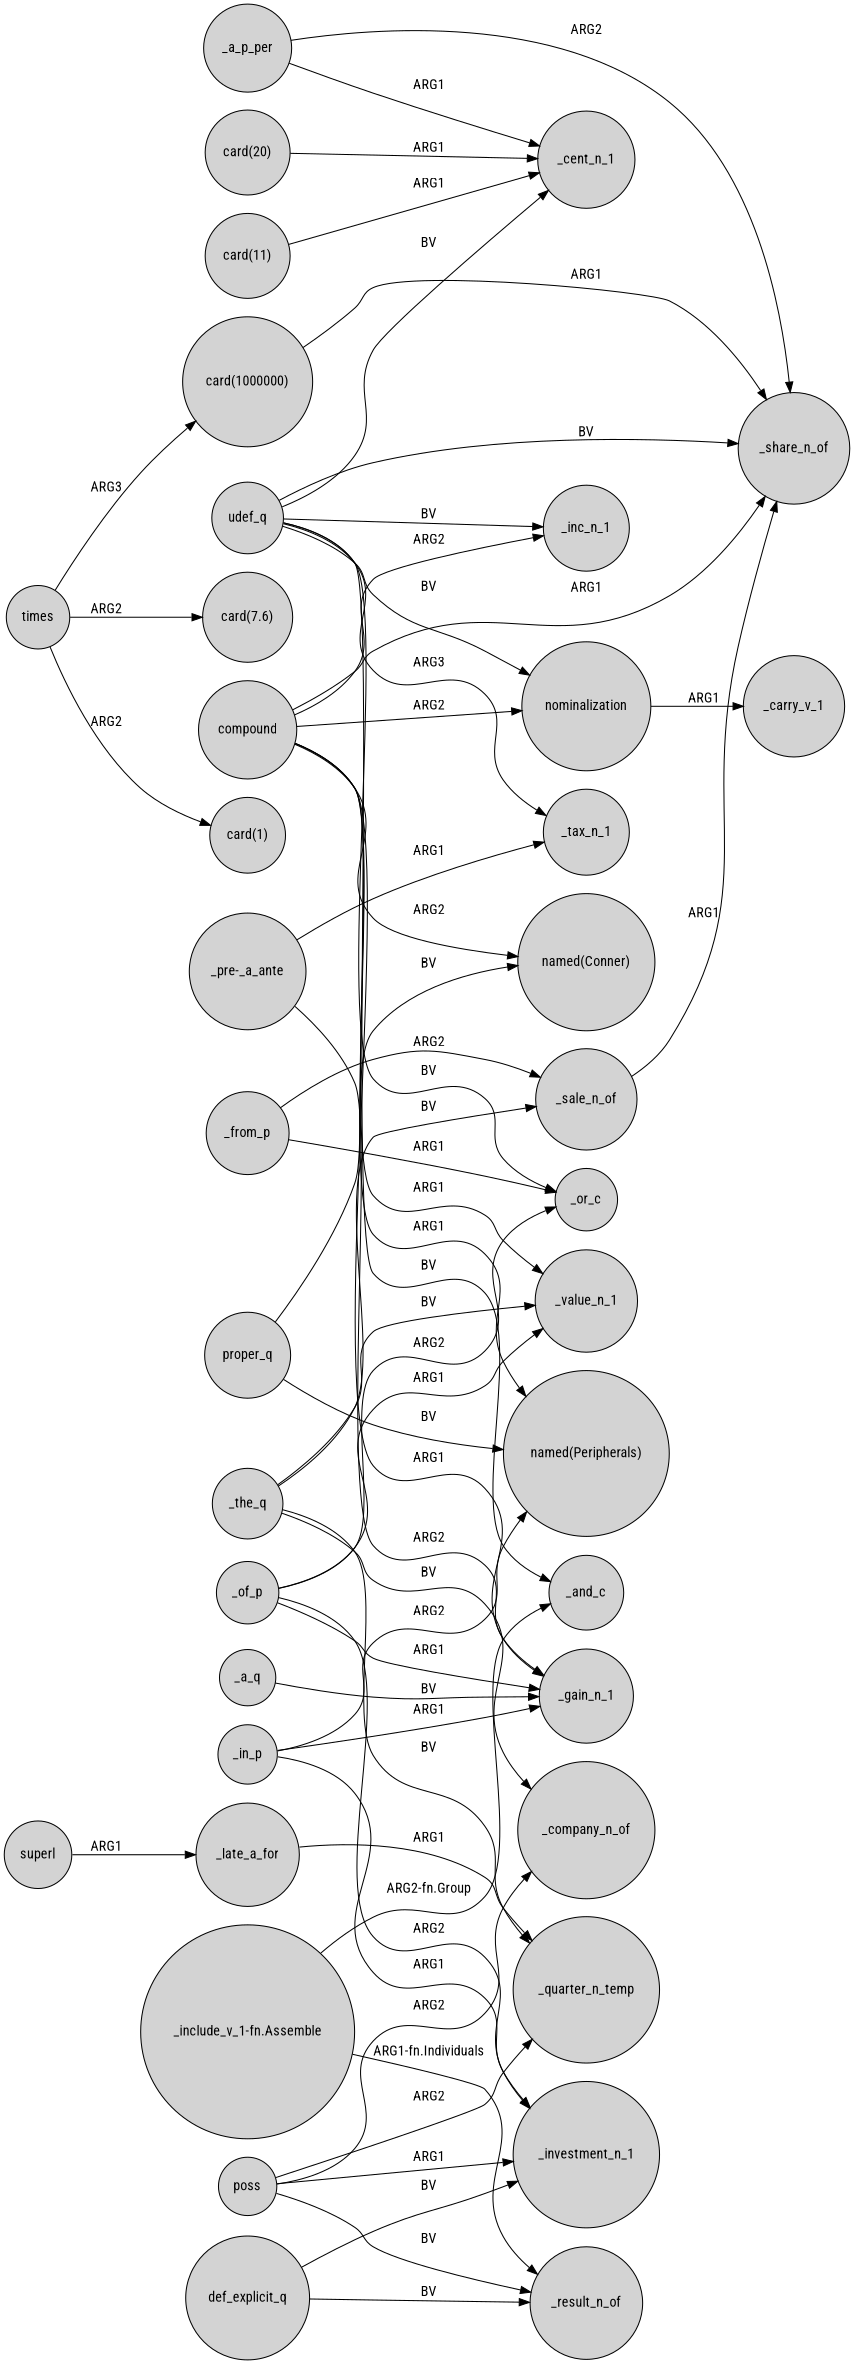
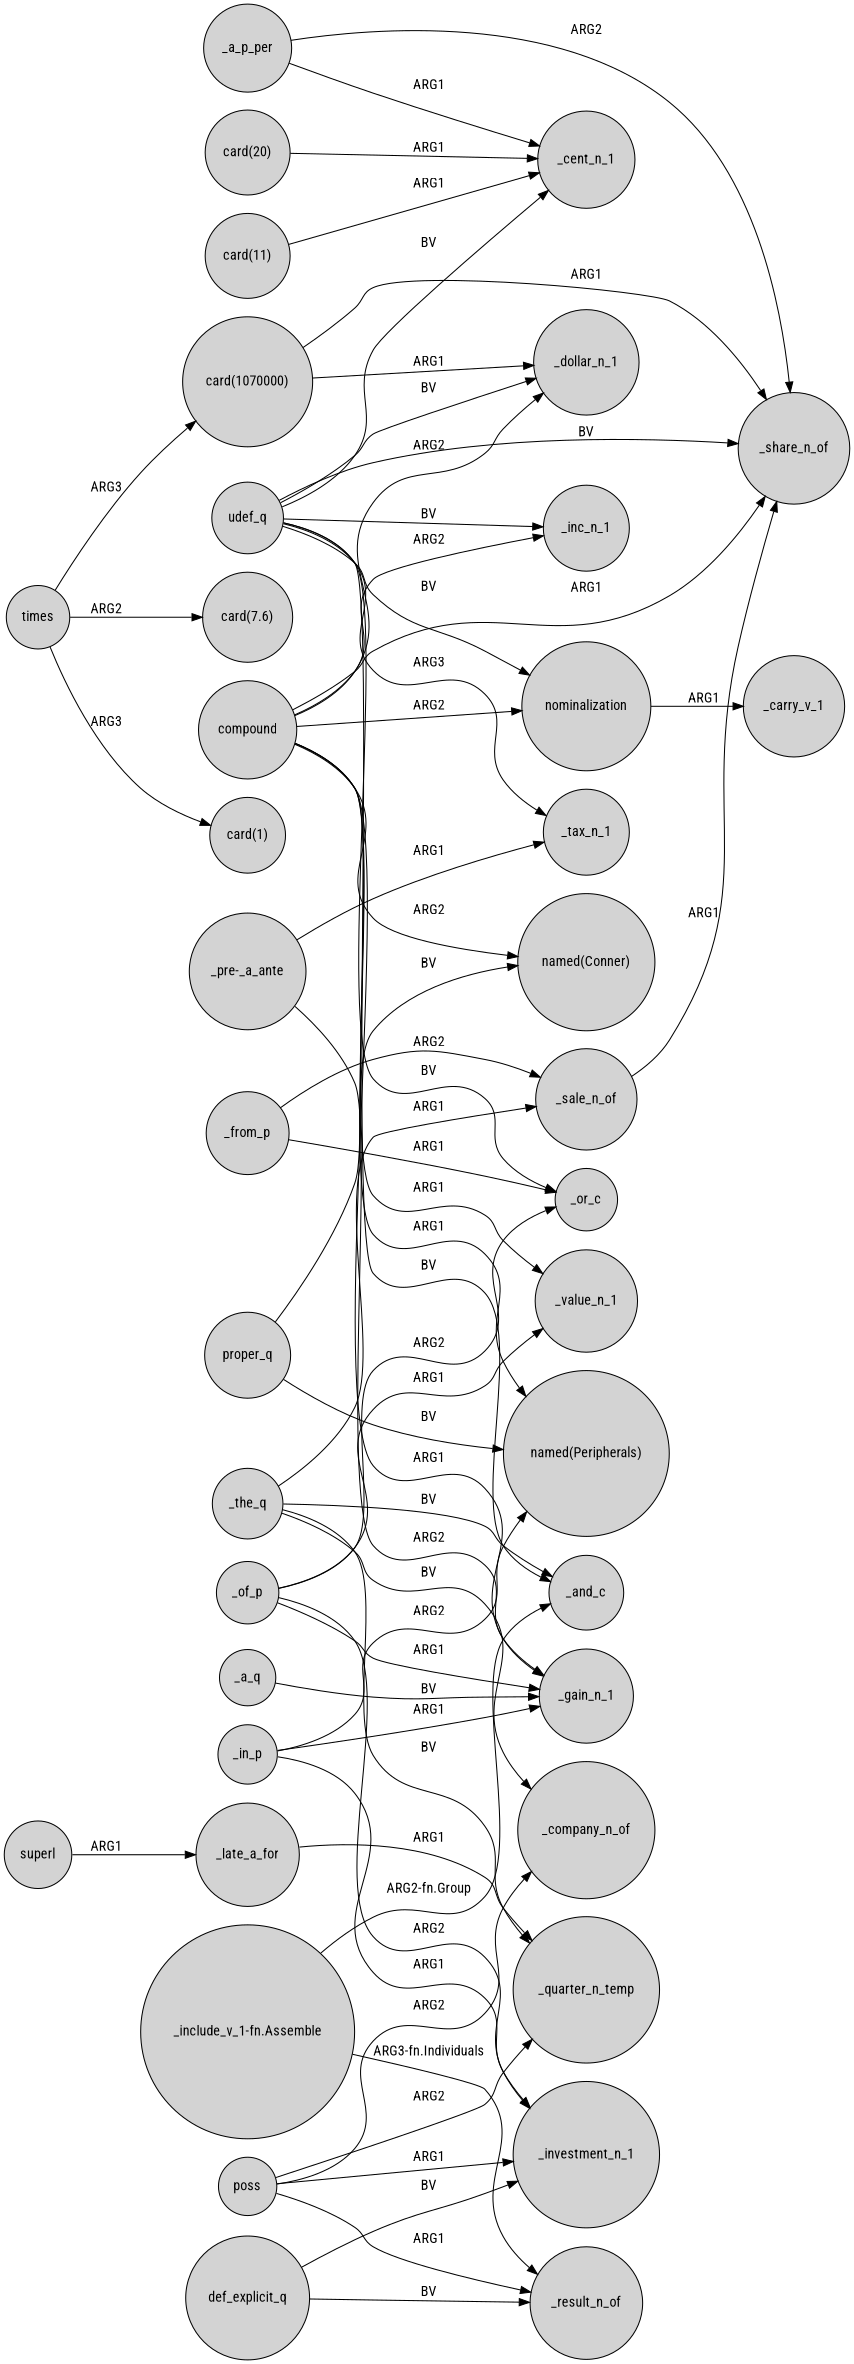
  digraph {
    fontname="Roboto Condensed"
    rankdir=LR
    node [fontname="Roboto Condensed" shape=circle style=filled]
    edge [fontname="Roboto Condensed"]
    _late_a_for
    _quarter_n_temp
    "card(20)"
    _cent_n_1
    _a_p_per
    _share_n_of
    compound
    "named(Peripherals)"
    nominalization
    _gain_n_1
+   _dollar_n_1
    "named(Conner)"
    _inc_n_1
    _value_n_1
    _carry_v_1
    proper_q
    _in_p
    _investment_n_1
    _the_q
    _sale_n_of
    _company_n_of
    udef_q
    _tax_n_1
    _and_c
    _or_c
    superl
    "_pre-_a_ante"
    times
-   "card(1000000)"
+   "card(1000000)" [label="card(1070000)"]
    "card(1)"
    "card(7.6)"
    _of_p
    "_include_v_1-fn.Assemble"
    _result_n_of
    _from_p
    poss
    "card(11)"
    _a_q
    def_explicit_q
    _late_a_for -> _quarter_n_temp [label=ARG1]
    "card(20)" -> _cent_n_1 [label=ARG1]
    _a_p_per -> _cent_n_1 [label=ARG1]
    _a_p_per -> _share_n_of [label=ARG2]
    compound -> _share_n_of [label=ARG1]
    compound -> "named(Peripherals)" [label=ARG1]
    compound -> nominalization [label=ARG2]
    compound -> _gain_n_1 [label=ARG1]
+   compound -> _dollar_n_1 [label=ARG2]
    compound -> "named(Conner)" [label=ARG2]
    compound -> _inc_n_1 [label=ARG2]
    compound -> _value_n_1 [label=ARG1]
    nominalization -> _carry_v_1 [label=ARG1]
    proper_q -> "named(Peripherals)" [label=BV]
    proper_q -> "named(Conner)" [label=BV]
    _in_p -> "named(Peripherals)" [label=ARG2]
    _in_p -> _gain_n_1 [label=ARG1]
    _in_p -> _investment_n_1 [label=ARG1]
    _the_q -> _quarter_n_temp [label=BV]
-   _the_q -> _value_n_1 [label=BV]
-   _the_q -> _sale_n_of [label=BV]
+   _the_q -> _and_c [label=BV]
+   _the_q -> _sale_n_of [label=ARG1]
    _the_q -> _company_n_of [label=BV]
    _sale_n_of -> _share_n_of [label=ARG1]
    udef_q -> _cent_n_1 [label=BV]
    udef_q -> _share_n_of [label=BV]
    udef_q -> nominalization [label=BV]
+   udef_q -> _dollar_n_1 [label=BV]
    udef_q -> _inc_n_1 [label=BV]
    udef_q -> _tax_n_1 [label=ARG3]
    udef_q -> _and_c [label=BV]
    udef_q -> _or_c [label=BV]
    superl -> _late_a_for [label=ARG1]
    "_pre-_a_ante" -> _gain_n_1 [label=ARG2]
    "_pre-_a_ante" -> _tax_n_1 [label=ARG1]
    times -> "card(1000000)" [label=ARG3]
-   times -> "card(1)" [label=ARG2]
+   times -> "card(1)" [label=ARG3]
    times -> "card(7.6)" [label=ARG2]
    "card(1000000)" -> _share_n_of [label=ARG1]
+   "card(1000000)" -> _dollar_n_1 [label=ARG1]
    _of_p -> _gain_n_1 [label=ARG1]
    _of_p -> _value_n_1 [label=ARG1]
    _of_p -> _investment_n_1 [label=ARG2]
    _of_p -> _or_c [label=ARG2]
    "_include_v_1-fn.Assemble" -> _and_c [label="ARG2-fn.Group"]
-   "_include_v_1-fn.Assemble" -> _result_n_of [label="ARG1-fn.Individuals"]
+   "_include_v_1-fn.Assemble" -> _result_n_of [label="ARG3-fn.Individuals"]
    _from_p -> _sale_n_of [label=ARG2]
    _from_p -> _or_c [label=ARG1]
    poss -> _quarter_n_temp [label=ARG2]
    poss -> _investment_n_1 [label=ARG1]
    poss -> _company_n_of [label=ARG2]
-   poss -> _result_n_of [label=BV]
+   poss -> _result_n_of [label=ARG1]
    "card(11)" -> _cent_n_1 [label=ARG1]
    _a_q -> _gain_n_1 [label=BV]
    def_explicit_q -> _investment_n_1 [label=BV]
    def_explicit_q -> _result_n_of [label=BV]
  }
